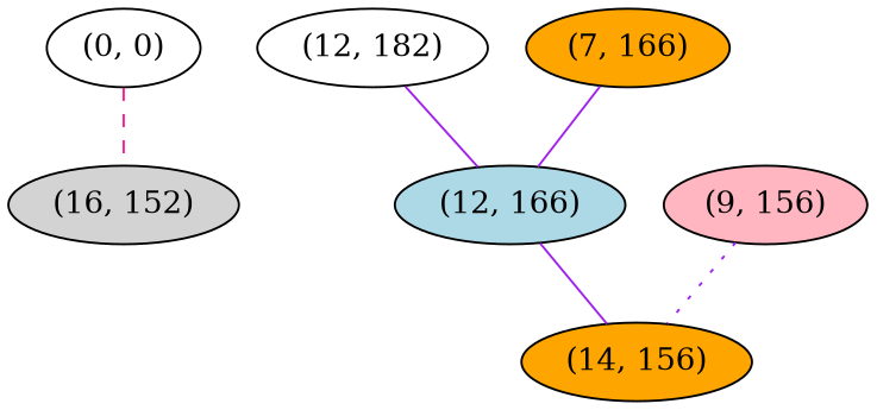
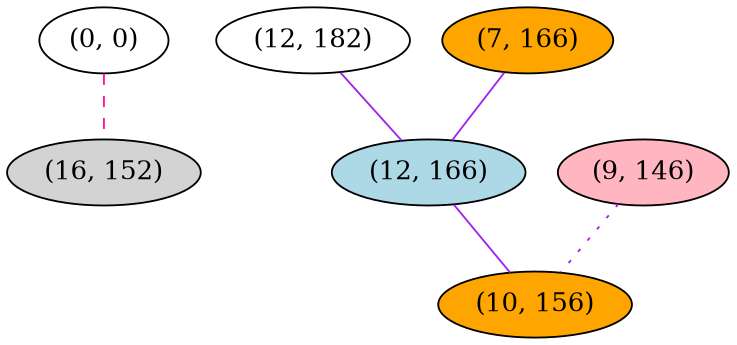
  graph {
    node [fillcolor=white style=filled]
    edge [color=purple style=solid weight=1]
    "(0, 0)"
    "(16, 152)" [fillcolor=lightgrey]
    n3 [label="(12, 182)"]
    "(12, 166)" [fillcolor=lightblue]
    "(7, 166)" [fillcolor=orange]
-   "(10, 156)" [fillcolor=orange label="(14, 156)"]
-   "(9, 156)" [fillcolor=lightpink]
+   "(10, 156)" [fillcolor=orange]
+   "(9, 156)" [fillcolor=lightpink label="(9, 146)"]
    "(0, 0)" -- "(16, 152)" [color=deeppink style=dashed weight=4]
    n3 -- "(12, 166)"
    "(12, 166)" -- "(10, 156)"
    "(7, 166)" -- "(12, 166)"
    "(9, 156)" -- "(10, 156)" [style=dotted]
  }
